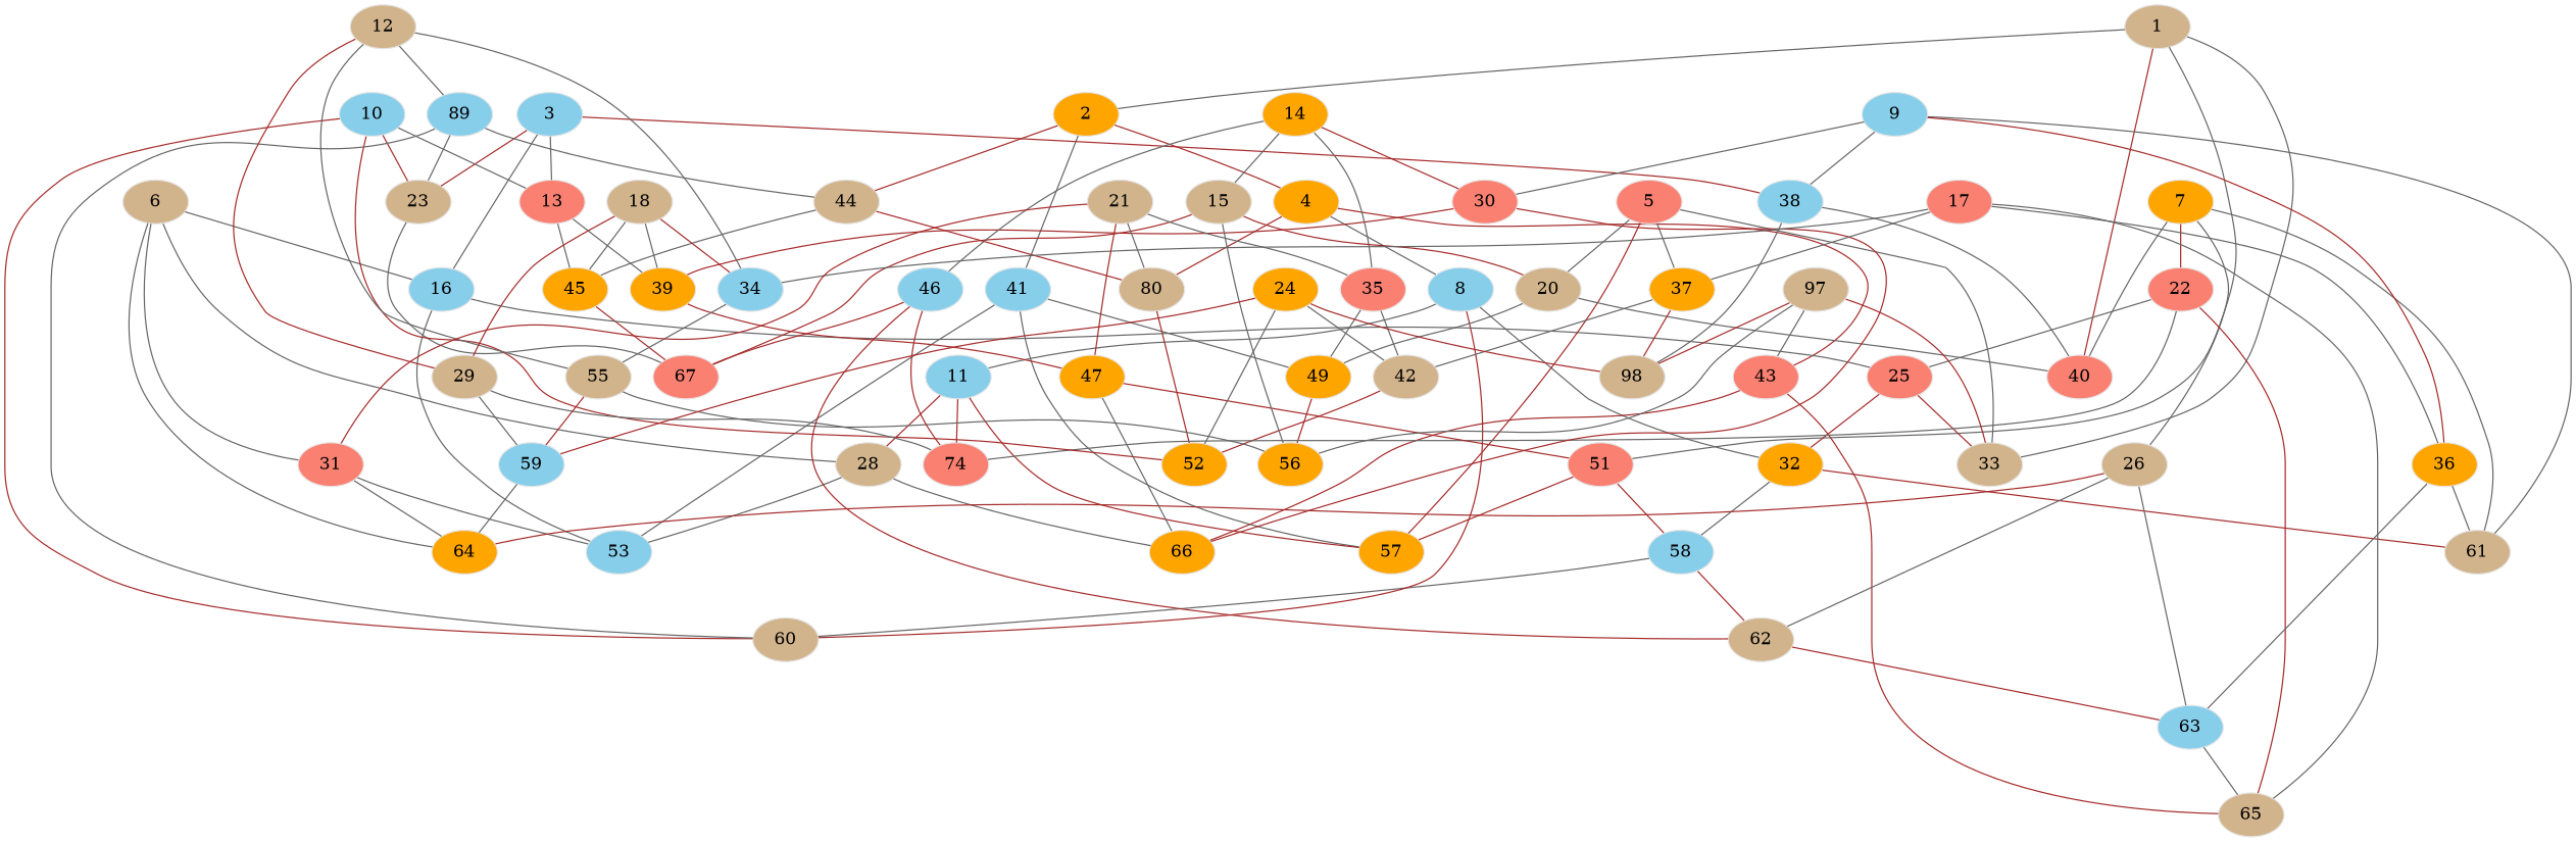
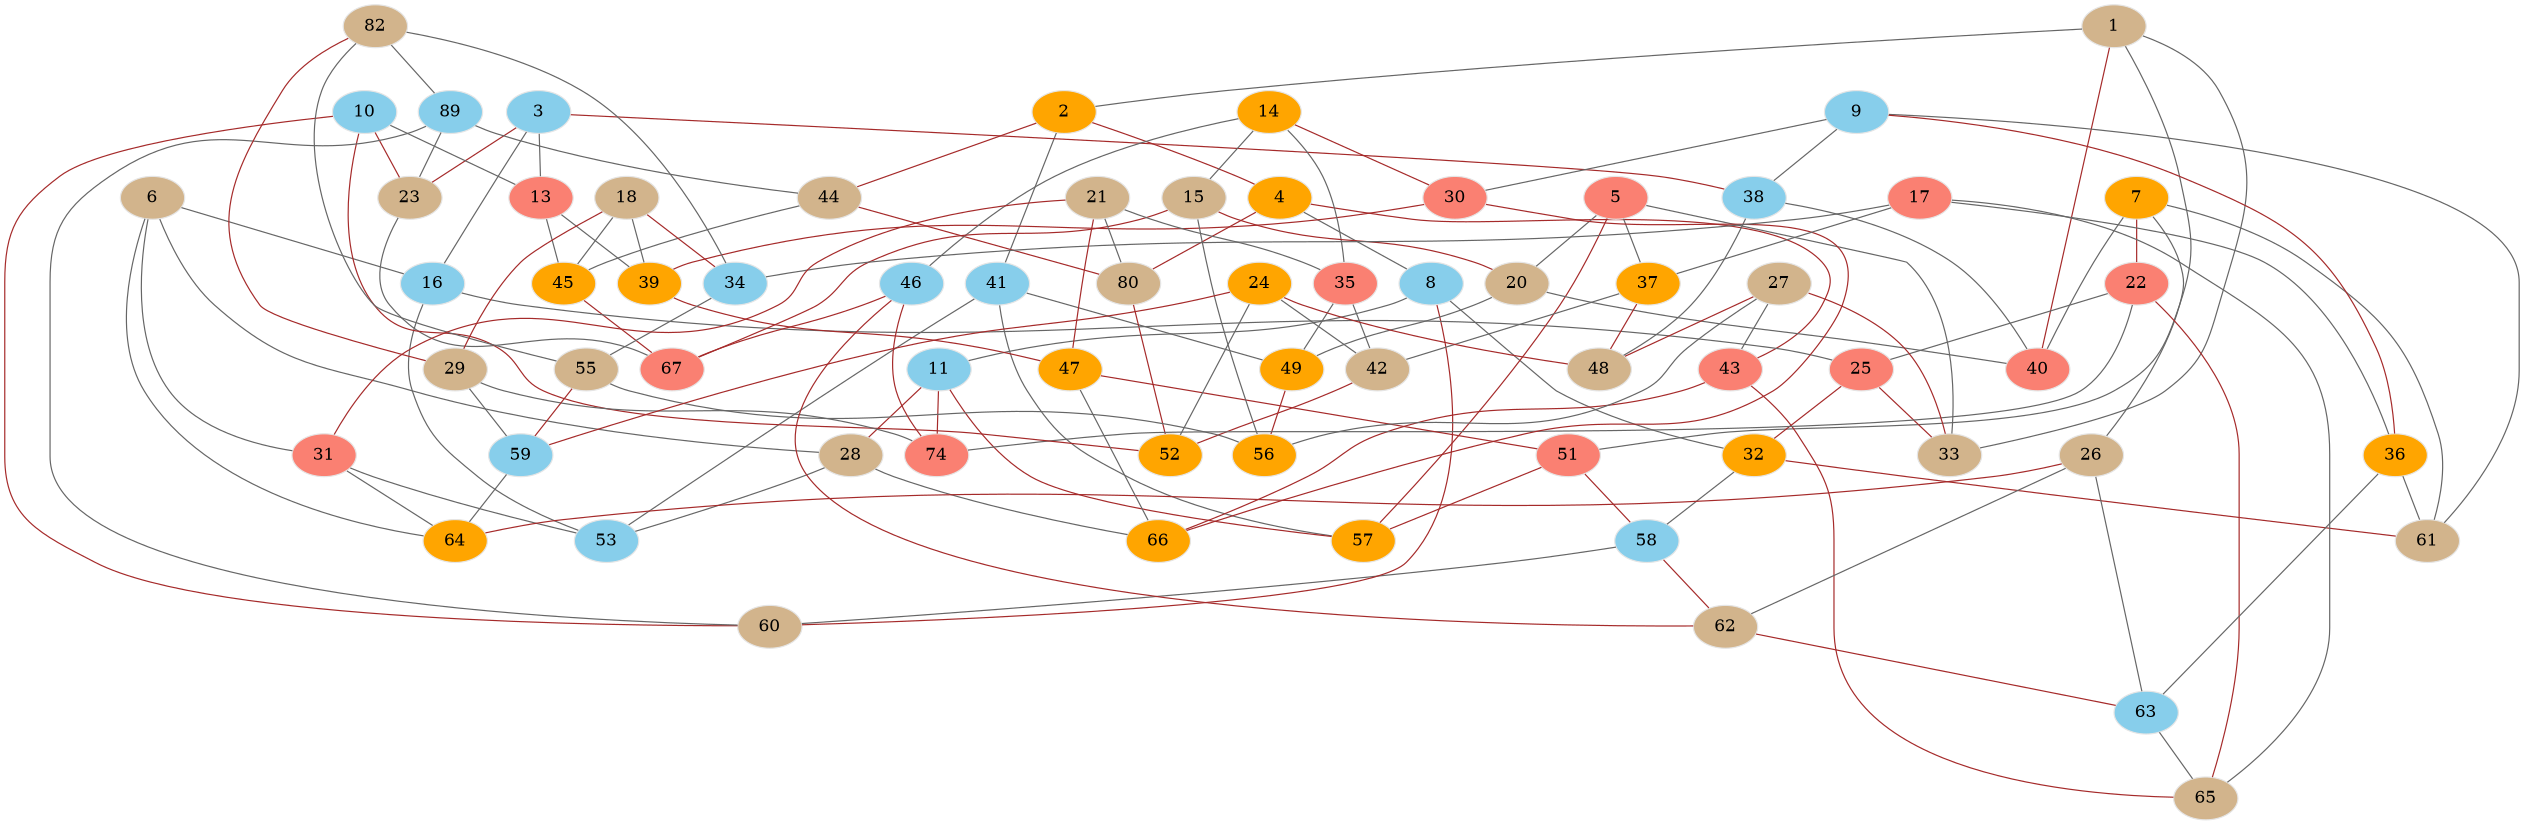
  graph {
    node [color=gray90 fillcolor=tan style=filled]
    edge [color=gray40]
    2 [fillcolor=orange]
    1
    33
    40 [fillcolor=salmon]
    51 [fillcolor=salmon]
    4 [fillcolor=orange]
    41 [fillcolor=skyblue]
    44
    57 [fillcolor=orange]
    58 [fillcolor=skyblue]
    8 [fillcolor=skyblue]
    43 [fillcolor=salmon]
    n13 [label=80]
    53 [fillcolor=skyblue]
    49 [fillcolor=orange]
    45 [fillcolor=orange]
    3 [fillcolor=skyblue]
    13 [fillcolor=salmon]
    16 [fillcolor=skyblue]
    23
    38 [fillcolor=skyblue]
    39 [fillcolor=orange]
    25 [fillcolor=salmon]
    67 [fillcolor=salmon]
-   48 [label=98]
+   48
    11 [fillcolor=skyblue]
    32 [fillcolor=orange]
    60
    65
    66 [fillcolor=orange]
    52 [fillcolor=orange]
    5 [fillcolor=salmon]
    20
    37 [fillcolor=orange]
    42
    6
    28
    31 [fillcolor=salmon]
    64 [fillcolor=orange]
    7 [fillcolor=orange]
    22 [fillcolor=salmon]
    26
    61
    n44 [fillcolor=salmon label=74]
    62
    63 [fillcolor=skyblue]
    9 [fillcolor=skyblue]
    30 [fillcolor=salmon]
    36 [fillcolor=orange]
    10 [fillcolor=skyblue]
    n51 [fillcolor=skyblue label=89]
-   12
+   12 [label=82]
    29
    34 [fillcolor=skyblue]
    55
    59 [fillcolor=skyblue]
    56 [fillcolor=orange]
    47 [fillcolor=orange]
    14 [fillcolor=orange]
    15
    35 [fillcolor=salmon]
    46 [fillcolor=skyblue]
    17 [fillcolor=salmon]
    18
    21
    24 [fillcolor=orange]
-   27 [label=97]
+   27
    2 -- 4 [color=brown]
    2 -- 41
    2 -- 44 [color=brown]
    1 -- 2
    1 -- 33
    1 -- 40 [color=brown]
    1 -- 51
    51 -- 57 [color=brown]
    51 -- 58 [color=brown]
    4 -- 8
    4 -- 43 [color=brown]
    4 -- n13 [color=brown]
    41 -- 57
    41 -- 53
    41 -- 49
    44 -- n13 [color=brown]
    44 -- 45
    58 -- 60
    58 -- 62 [color=brown]
    8 -- 11
    8 -- 32
    8 -- 60 [color=brown]
    43 -- 65 [color=brown]
    43 -- 66 [color=brown]
    n13 -- 52 [color=brown]
    49 -- 56 [color=brown]
    45 -- 67 [color=brown]
    3 -- 13
    3 -- 16
    3 -- 23 [color=brown]
    3 -- 38 [color=brown]
    13 -- 45
    13 -- 39
    16 -- 53
    16 -- 25
    23 -- 67
    38 -- 40
    38 -- 48
    39 -- 47 [color=brown]
    25 -- 33 [color=brown]
    25 -- 32 [color=brown]
    11 -- 57 [color=brown]
    11 -- 28 [color=brown]
    11 -- n44 [color=brown]
    32 -- 58
    32 -- 61 [color=brown]
    5 -- 33
    5 -- 57 [color=brown]
    5 -- 20
    5 -- 37
    20 -- 40
    20 -- 49
    37 -- 48 [color=brown]
    37 -- 42
    42 -- 52 [color=brown]
    6 -- 16
    6 -- 28
    6 -- 31
    6 -- 64
    28 -- 53
    28 -- 66
    31 -- 53
    31 -- 64
    7 -- 40
    7 -- 22 [color=brown]
    7 -- 26
    7 -- 61
    22 -- 25
    22 -- 65 [color=brown]
    22 -- n44
    26 -- 64 [color=brown]
    26 -- 62
    26 -- 63
    62 -- 63 [color=brown]
    63 -- 65
    9 -- 38
    9 -- 61
    9 -- 30
    9 -- 36 [color=brown]
    30 -- 39 [color=brown]
    30 -- 66 [color=brown]
    36 -- 61
    36 -- 63
    10 -- 13
    10 -- 23 [color=brown]
    10 -- 60 [color=brown]
    10 -- 52 [color=brown]
    n51 -- 44
    n51 -- 23
    n51 -- 60
    12 -- n51
    12 -- 29 [color=brown]
    12 -- 34
    12 -- 55
    29 -- n44
    29 -- 59
    34 -- 55
    55 -- 59 [color=brown]
    55 -- 56
    59 -- 64
    47 -- 51 [color=brown]
    47 -- 66
    14 -- 30 [color=brown]
    14 -- 15
    14 -- 35
    14 -- 46
    15 -- 67 [color=brown]
    15 -- 20 [color=brown]
    15 -- 56
    35 -- 49
    35 -- 42
    46 -- 67 [color=brown]
    46 -- n44 [color=brown]
    46 -- 62 [color=brown]
    17 -- 65
    17 -- 37
    17 -- 36
    17 -- 34
    18 -- 45
    18 -- 39
    18 -- 29 [color=brown]
    18 -- 34 [color=brown]
    21 -- n13
    21 -- 31 [color=brown]
    21 -- 47 [color=brown]
    21 -- 35
    24 -- 48 [color=brown]
    24 -- 52
    24 -- 42
    24 -- 59 [color=brown]
    27 -- 33 [color=brown]
    27 -- 43
    27 -- 48 [color=brown]
    27 -- 56
  }
